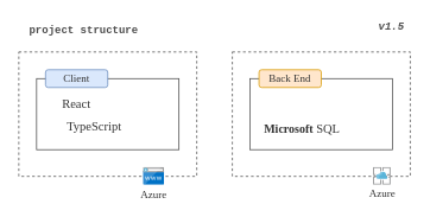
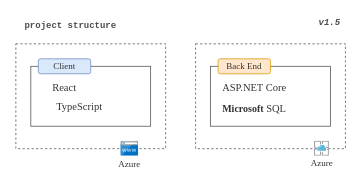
  <mxCell id="0" />
  <mxCell id="1" parent="0" />
  <mxCell id="2" value="" style="rounded=0;whiteSpace=wrap;html=1;labelBackgroundColor=none;strokeColor=#4D4D4D;fillColor=#ffffff;fontFamily=Lucida Console;fontSize=12;fontColor=#333333;align=left;dashed=1;" vertex="1" parent="1"><mxGeometry x="260" y="58" width="200" height="140" as="geometry" /></mxCell>
  <mxCell id="3" value="" style="rounded=0;whiteSpace=wrap;html=1;labelBackgroundColor=none;strokeColor=#4D4D4D;fillColor=#ffffff;fontFamily=Lucida Console;fontSize=12;fontColor=#333333;align=left;dashed=1;" vertex="1" parent="1"><mxGeometry x="20" y="58" width="200" height="140" as="geometry" /></mxCell>
  <mxCell id="4" value="" style="rounded=0;whiteSpace=wrap;html=1;fontFamily=Lucida Console;fontSize=14;fontColor=#0066CC;strokeColor=#4D4D4D;" vertex="1" parent="1"><mxGeometry x="40" y="88" width="160" height="80" as="geometry" /></mxCell>
  <mxCell id="5" value="React" style="text;html=1;strokeColor=none;fillColor=none;align=center;verticalAlign=middle;whiteSpace=wrap;rounded=0;fontColor=#333333;fontSize=14;fontFamily=Lucida Console;" vertex="1" parent="1"><mxGeometry x="65" y="108" width="40" height="20" as="geometry" /></mxCell>
  <mxCell id="6" value="TypeScript" style="text;html=1;strokeColor=none;fillColor=none;align=center;verticalAlign=middle;whiteSpace=wrap;rounded=0;fontColor=#333333;fontSize=14;fontFamily=Lucida Console;" vertex="1" parent="1"><mxGeometry x="70" y="133" width="70" height="20" as="geometry" /></mxCell>
  <mxCell id="7" value="&lt;font color=&quot;#333333&quot; style=&quot;font-size: 12px;&quot;&gt;Client&lt;/font&gt;" style="rounded=1;whiteSpace=wrap;html=1;fontFamily=Lucida Console;fontSize=12;labelBackgroundColor=none;fillColor=#dae8fc;strokeColor=#6c8ebf;" vertex="1" parent="1"><mxGeometry x="50" y="78" width="70" height="20" as="geometry" /></mxCell>
  <mxCell id="8" value="" style="rounded=0;whiteSpace=wrap;html=1;fontFamily=Lucida Console;fontSize=14;fontColor=#0066CC;strokeColor=#4D4D4D;" vertex="1" parent="1"><mxGeometry x="280" y="88" width="160" height="80" as="geometry" /></mxCell>
+ <mxCell id="9" value="ASP.NET Core" style="text;html=1;strokeColor=none;fillColor=none;align=left;verticalAlign=middle;whiteSpace=wrap;rounded=0;fontColor=#333333;fontSize=14;fontFamily=Lucida Console;" vertex="1" parent="1"><mxGeometry x="293.5" y="107" width="125" height="20" as="geometry" /></mxCell>
  <mxCell id="10" value="&lt;b style=&quot;font-size: medium&quot;&gt;&lt;span style=&quot;font-size: 10pt;&quot;&gt;Microsoft&lt;/span&gt;&lt;/b&gt;&lt;span style=&quot;font-size: medium&quot;&gt;&lt;/span&gt;&amp;nbsp;SQL" style="text;html=1;strokeColor=none;fillColor=none;align=left;verticalAlign=middle;whiteSpace=wrap;rounded=0;fontColor=#333333;fontSize=14;fontFamily=Lucida Console;" vertex="1" parent="1"><mxGeometry x="293.5" y="133" width="141" height="20" as="geometry" /></mxCell>
  <mxCell id="11" value="&lt;font color=&quot;#333333&quot;&gt;Back End&lt;/font&gt;" style="rounded=1;whiteSpace=wrap;html=1;fontFamily=Lucida Console;fontSize=12;labelBackgroundColor=none;fillColor=#ffe6cc;strokeColor=#d79b00;" vertex="1" parent="1"><mxGeometry x="290" y="78" width="70" height="20" as="geometry" /></mxCell>
  <mxCell id="12" value="" style="aspect=fixed;html=1;points=[];align=center;image;fontSize=12;image=img/lib/mscae/App_Service.svg;labelBackgroundColor=none;strokeColor=#4D4D4D;fillColor=#CCE5FF;" vertex="1" parent="1"><mxGeometry x="418.5" y="188" width="20" height="20" as="geometry" /></mxCell>
  <mxCell id="13" value="" style="aspect=fixed;html=1;points=[];align=center;image;fontSize=12;image=img/lib/mscae/CustomDomain.svg;labelBackgroundColor=none;strokeColor=#4D4D4D;fillColor=#CCE5FF;" vertex="1" parent="1"><mxGeometry x="160" y="188" width="23.81" height="20" as="geometry" /></mxCell>
  <mxCell id="14" value="Azure" style="text;html=1;strokeColor=none;fillColor=none;align=center;verticalAlign=middle;whiteSpace=wrap;rounded=0;fontColor=#333333;fontSize=12;fontFamily=Lucida Console;" vertex="1" parent="1"><mxGeometry x="151.9" y="209" width="40" height="20" as="geometry" /></mxCell>
  <mxCell id="15" value="Azure" style="text;html=1;strokeColor=none;fillColor=none;align=center;verticalAlign=middle;whiteSpace=wrap;rounded=0;fontColor=#333333;fontSize=12;fontFamily=Lucida Console;" vertex="1" parent="1"><mxGeometry x="408.5" y="208" width="40" height="20" as="geometry" /></mxCell>
  <mxCell id="16" value="v1.5" style="text;html=1;strokeColor=none;fillColor=none;align=center;verticalAlign=middle;whiteSpace=wrap;rounded=0;dashed=1;labelBackgroundColor=none;fontFamily=Courier New;fontSize=12;fontColor=#4D4D4D;fontStyle=3" vertex="1" parent="1"><mxGeometry x="418.5" y="20" width="40" height="20" as="geometry" /></mxCell>
  <mxCell id="17" value="project structure" style="text;html=1;strokeColor=none;fillColor=none;align=left;verticalAlign=middle;whiteSpace=wrap;rounded=0;dashed=1;labelBackgroundColor=none;fontFamily=Courier New;fontSize=12;fontColor=#4D4D4D;fontStyle=1" vertex="1" parent="1"><mxGeometry x="30" y="25" width="150" height="20" as="geometry" /></mxCell>
